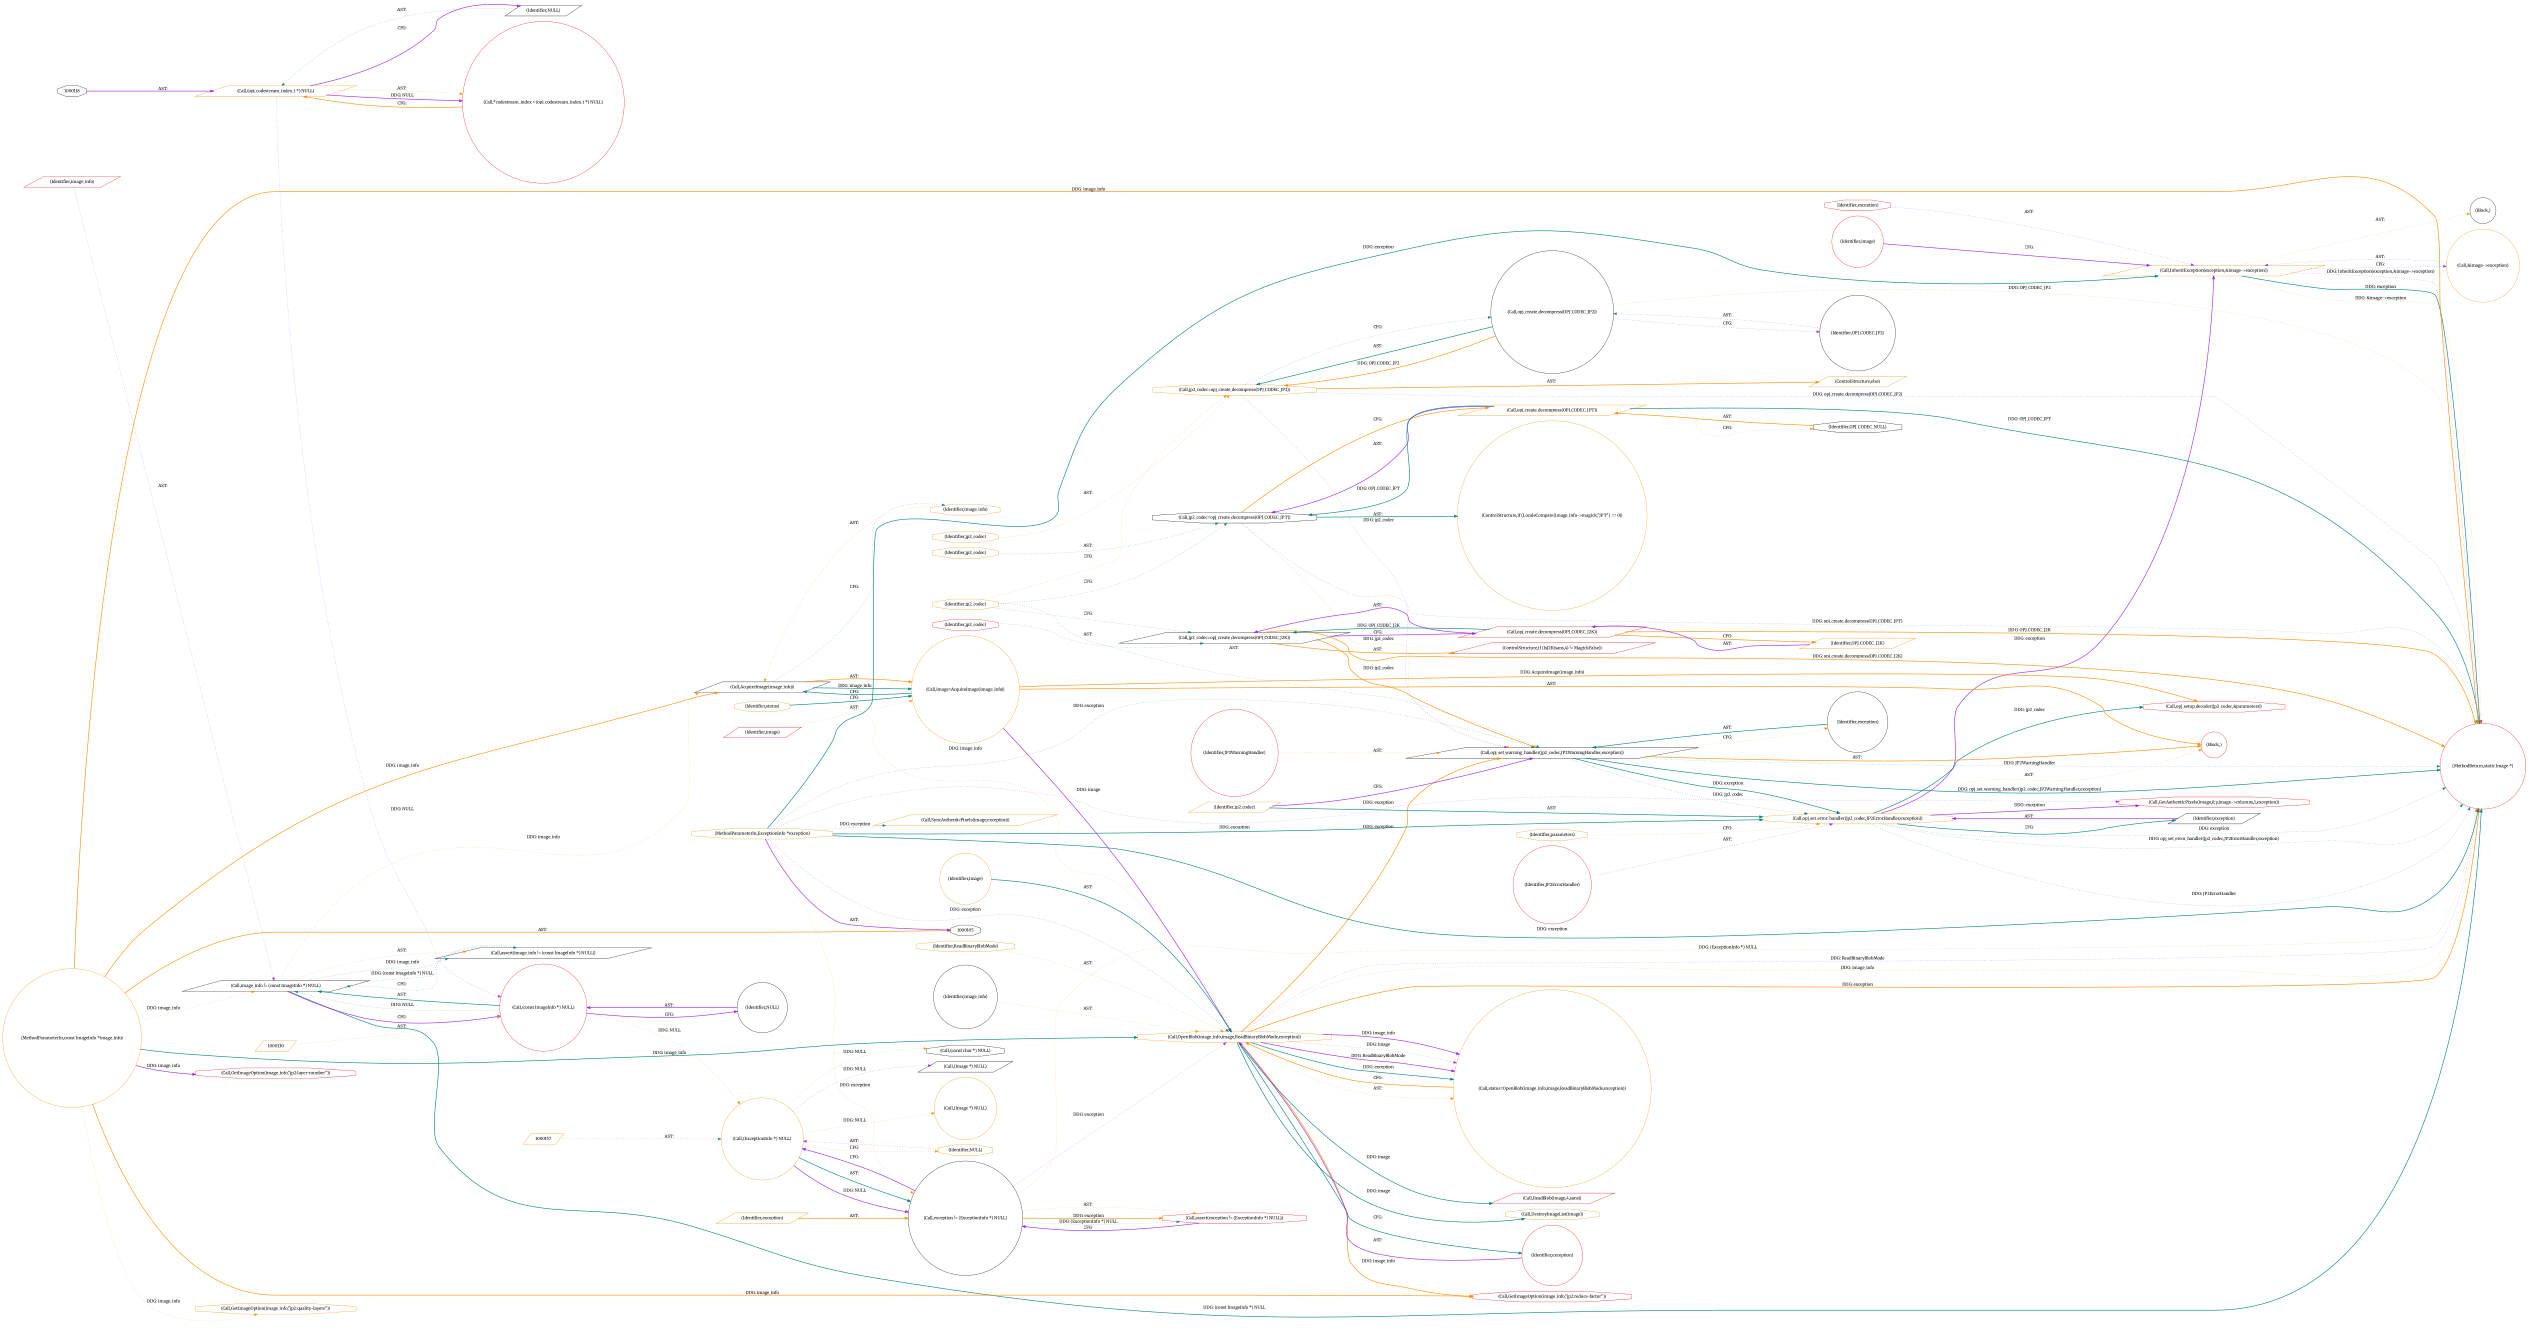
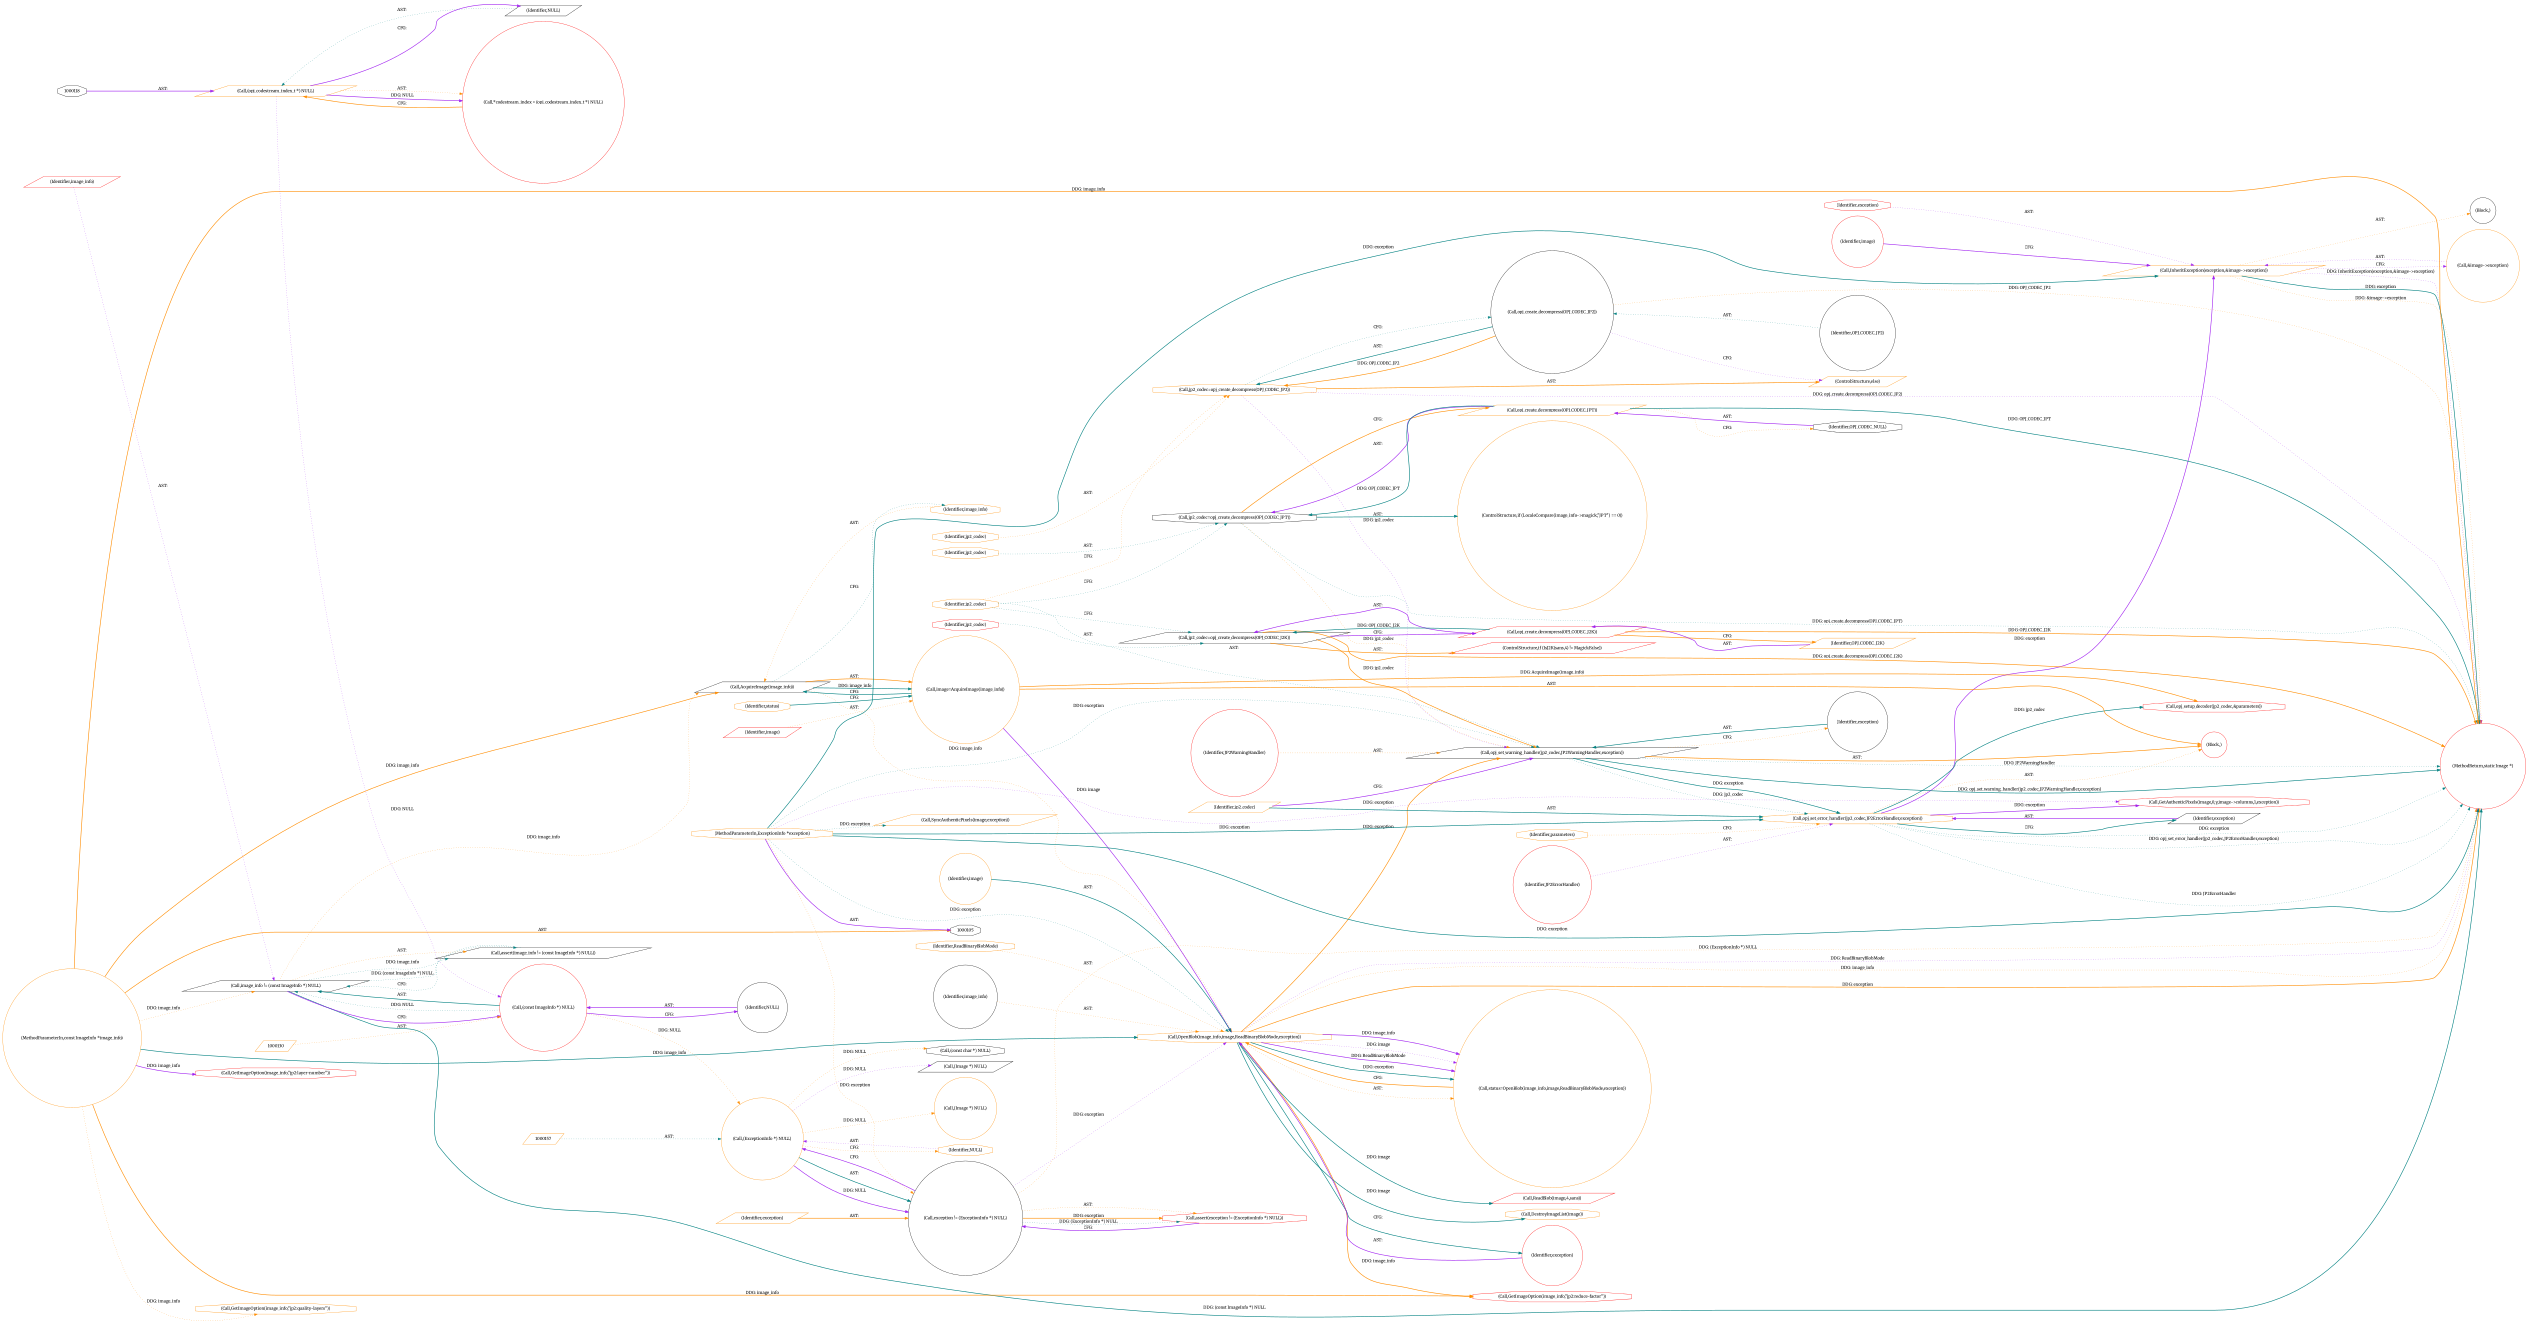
  digraph {
    fontname=Merriweather
    rankdir=LR
    node [color=darkorange fontname=Merriweather shape=octagon]
    edge [color=darkorange fontname=Merriweather style=bold]
    n1 [label="(Call,InheritException(exception,&image->exception))" shape=parallelogram]
    n2 [label="(Call,&image->exception)" shape=circle]
    n3 [color=black label="(Block,)" shape=circle]
    n4 [color=red label="(MethodReturn,static Image *)" shape=circle]
    n5 [label="(Call,opj_set_error_handler(jp2_codec,JP2ErrorHandler,exception))"]
    n6 [color=red label="(Block,)" shape=circle]
    n7 [color=red label="(Call,GetAuthenticPixels(image,0,y,image->columns,1,exception))"]
    n8 [color=red label="(Call,opj_setup_decoder(jp2_codec,&parameters))"]
    n9 [color=black label="(Identifier,exception)" shape=parallelogram]
    n10 [color=black label="(Call,opj_set_warning_handler(jp2_codec,JP2WarningHandler,exception))" shape=parallelogram]
    n11 [color=black label="(Identifier,exception)" shape=circle]
    n12 [label="(Call,jp2_codec=opj_create_decompress(OPJ_CODEC_JP2))"]
    n13 [color=black label="(Call,opj_create_decompress(OPJ_CODEC_JP2))" shape=circle]
    n14 [label="(ControlStructure,else)" shape=parallelogram]
    n15 [color=black label="(Identifier,OPJ_CODEC_JP2)" shape=circle]
    n16 [color=black label="(Call,jp2_codec=opj_create_decompress(OPJ_CODEC_J2K))" shape=parallelogram]
    n17 [color=red label="(Call,opj_create_decompress(OPJ_CODEC_J2K))" shape=parallelogram]
    n18 [color=red label="(ControlStructure,if (IsJ2K(sans,4) != MagickFalse))" shape=parallelogram]
    n19 [label="(Identifier,OPJ_CODEC_J2K)" shape=parallelogram]
    n20 [color=black label="(Call,jp2_codec=opj_create_decompress(OPJ_CODEC_JPT))"]
    n21 [label="(Call,opj_create_decompress(OPJ_CODEC_JPT))" shape=parallelogram]
    n22 [label="(ControlStructure,if (LocaleCompare(image_info->magick,\"JPT\") == 0))" shape=circle]
    n23 [color=black label="(Identifier,OPJ_CODEC_NULL)"]
    n24 [label="(Call,OpenBlob(image_info,image,ReadBinaryBlobMode,exception))"]
    n25 [color=red label="(Call,GetImageOption(image_info,\"jp2:reduce-factor\"))"]
    n26 [color=red label="(Call,ReadBlob(image,4,sans))" shape=parallelogram]
    n27 [label="(Call,DestroyImageList(image))"]
    n28 [color=red label="(Identifier,exception)" shape=circle]
    n29 [label="(Call,status=OpenBlob(image_info,image,ReadBinaryBlobMode,exception))" shape=circle]
    n30 [color=black label="(Call,AcquireImage(image_info))" shape=parallelogram]
    n31 [label="(Call,image=AcquireImage(image_info))" shape=circle]
    n32 [label="(Identifier,image_info)"]
    n33 [color=black label="(Call,image_info != (const ImageInfo *) NULL)" shape=parallelogram]
    n34 [color=red label="(Call,(const ImageInfo *) NULL)" shape=circle]
    n35 [color=black label="(Call,assert(image_info != (const ImageInfo *) NULL))" shape=parallelogram]
    n36 [label="(Call,(ExceptionInfo *) NULL)" shape=circle]
    n37 [color=black label="(Identifier,NULL)" shape=circle]
    n38 [label="(MethodParameterIn,const ImageInfo *image_info)" shape=circle]
    n39 [color=red label="(Call,GetImageOption(image_info,\"jp2:layer-number\"))"]
    n40 [label="(Call,GetImageOption(image_info,\"jp2:quality-layers\"))"]
    1000105 [color=black]
    n42 [color=black label="(Call,exception != (ExceptionInfo *) NULL)" shape=circle]
    n43 [color=black label="(Call,(const char *) NULL)"]
    n44 [color=black label="(Call,(Image *) NULL)" shape=parallelogram]
    n45 [label="(Identifier,NULL)"]
    n46 [label="(Call,(Image *) NULL)" shape=circle]
    n47 [label="(Call,(opj_codestream_index_t *) NULL)" shape=parallelogram]
    n48 [color=red label="(Call,*codestream_index = (opj_codestream_index_t *) NULL)" shape=circle]
    n49 [color=black label="(Identifier,NULL)" shape=parallelogram]
    n50 [color=red label="(Call,assert(exception != (ExceptionInfo *) NULL))"]
    n51 [label="(MethodParameterIn,ExceptionInfo *exception)"]
    n52 [label="(Call,SyncAuthenticPixels(image,exception))" shape=parallelogram]
    n53 [label="(Identifier,image)" shape=circle]
    n54 [color=red label="(Identifier,JP2WarningHandler)" shape=circle]
    n55 [color=red label="(Identifier,image_info)" shape=parallelogram]
    n56 [label="(Identifier,jp2_codec)"]
    n57 [color=red label="(Identifier,image)" shape=circle]
    n58 [label="(Identifier,exception)" shape=parallelogram]
    n59 [color=red label="(Identifier,image)" shape=parallelogram]
    n60 [label="(Identifier,ReadBinaryBlobMode)"]
    n61 [color=red label="(Identifier,exception)"]
    n62 [label="(Identifier,jp2_codec)"]
    n63 [label="(Identifier,jp2_codec)"]
    n64 [label="(Identifier,jp2_codec)" shape=parallelogram]
    n65 [label="(Identifier,parameters)"]
    n66 [label="(Identifier,status)"]
    n67 [color=red label="(Identifier,jp2_codec)"]
    n68 [color=red label="(Identifier,JP2ErrorHandler)" shape=circle]
    n69 [color=black label="(Identifier,image_info)" shape=circle]
    1000130 [shape=parallelogram]
    1000118 [color=black]
    1000157 [shape=parallelogram]
    n1 -> n2 [color=purple label="CFG: " style=dotted]
    n1 -> n3 [label="AST: " style=dotted]
    n1 -> n4 [color=purple label="DDG: InheritException(exception,&image->exception)" style=dotted]
    n1 -> n4 [color=teal label="DDG: exception"]
    n1 -> n4 [label="DDG: &image->exception" style=dotted]
    n2 -> n1 [color=purple label="AST: " style=dotted]
    n5 -> n1 [color=purple label="DDG: exception"]
    n5 -> n4 [color=teal label="DDG: JP2ErrorHandler" style=dotted]
    n5 -> n4 [color=teal label="DDG: exception" style=dotted]
    n5 -> n4 [color=teal label="DDG: opj_set_error_handler(jp2_codec,JP2ErrorHandler,exception)" style=dotted]
    n5 -> n6 [label="AST: " style=dotted]
    n5 -> n7 [color=purple label="DDG: exception"]
    n5 -> n8 [color=teal label="DDG: jp2_codec"]
    n5 -> n9 [color=teal label="CFG: "]
    n9 -> n5 [color=purple label="AST: "]
    n10 -> n4 [color=teal label="DDG: opj_set_warning_handler(jp2_codec,JP2WarningHandler,exception)"]
    n10 -> n4 [color=teal label="DDG: JP2WarningHandler" style=dotted]
    n10 -> n5 [color=teal label="DDG: jp2_codec" style=dotted]
    n10 -> n5 [color=teal label="DDG: exception"]
    n10 -> n6 [label="AST: "]
    n10 -> n11 [label="CFG: " style=dotted]
    n11 -> n10 [color=teal label="AST: "]
    n12 -> n4 [color=purple label="DDG: opj_create_decompress(OPJ_CODEC_JP2)" style=dotted]
    n12 -> n10 [color=purple label="DDG: jp2_codec" style=dotted]
    n12 -> n13 [color=teal label="CFG: " style=dotted]
    n12 -> n14 [label="AST: "]
    n13 -> n4 [label="DDG: OPJ_CODEC_JP2" style=dotted]
    n13 -> n12 [color=teal label="AST: "]
    n13 -> n12 [label="DDG: OPJ_CODEC_JP2"]
-   n13 -> n15 [color=purple label="CFG: " style=dotted]
+   n13 -> n14 [color=purple label="CFG: " style=dotted]
    n15 -> n13 [color=teal label="AST: " style=dotted]
    n16 -> n4 [label="DDG: opj_create_decompress(OPJ_CODEC_J2K)"]
    n16 -> n10 [label="DDG: jp2_codec"]
    n16 -> n17 [color=purple label="CFG: "]
    n16 -> n18 [label="AST: "]
    n17 -> n4 [label="DDG: OPJ_CODEC_J2K"]
    n17 -> n16 [color=purple label="AST: "]
    n17 -> n16 [color=teal label="DDG: OPJ_CODEC_J2K"]
    n17 -> n19 [label="CFG: "]
    n19 -> n17 [color=purple label="AST: "]
    n20 -> n4 [color=teal label="DDG: opj_create_decompress(OPJ_CODEC_JPT)" style=dotted]
    n20 -> n10 [label="DDG: jp2_codec" style=dotted]
    n20 -> n21 [label="CFG: "]
    n20 -> n22 [color=teal label="AST: "]
    n21 -> n4 [color=teal label="DDG: OPJ_CODEC_JPT"]
    n21 -> n20 [color=purple label="AST: "]
    n21 -> n20 [color=teal label="DDG: OPJ_CODEC_JPT"]
    n21 -> n23 [label="CFG: " style=dotted]
-   n23 -> n21 [label="AST: "]
+   n23 -> n21 [color=purple label="AST: "]
    n24 -> n4 [label="DDG: image_info" style=dotted]
    n24 -> n4 [label="DDG: exception"]
    n24 -> n4 [color=purple label="DDG: ReadBinaryBlobMode" style=dotted]
    n24 -> n10 [label="DDG: exception"]
    n24 -> n25 [label="DDG: image_info"]
    n24 -> n26 [color=teal label="DDG: image"]
    n24 -> n27 [color=teal label="DDG: image"]
    n24 -> n28 [color=teal label="CFG: "]
    n24 -> n29 [label="AST: " style=dotted]
    n24 -> n29 [color=purple label="DDG: image_info"]
    n24 -> n29 [color=purple label="DDG: image" style=dotted]
    n24 -> n29 [color=purple label="DDG: ReadBinaryBlobMode"]
    n24 -> n29 [color=teal label="DDG: exception"]
    n28 -> n24 [color=purple label="AST: "]
    n29 -> n24 [label="CFG: "]
    n30 -> n24 [label="DDG: image_info" style=dotted]
    n30 -> n31 [label="AST: "]
    n30 -> n31 [color=teal label="DDG: image_info"]
    n30 -> n32 [color=teal label="CFG: " style=dotted]
    n31 -> n6 [label="AST: "]
    n31 -> n8 [label="DDG: AcquireImage(image_info)"]
    n31 -> n24 [color=purple label="DDG: image"]
    n31 -> n30 [color=teal label="CFG: "]
    n32 -> n30 [label="AST: " style=dotted]
    n33 -> n4 [color=teal label="DDG: (const ImageInfo *) NULL"]
    n33 -> n30 [label="DDG: image_info" style=dotted]
    n33 -> n34 [color=purple label="CFG: "]
    n33 -> n35 [label="AST: " style=dotted]
    n33 -> n35 [color=teal label="DDG: image_info" style=dotted]
    n33 -> n35 [color=teal label="DDG: (const ImageInfo *) NULL" style=dotted]
    n34 -> n33 [color=teal label="AST: "]
    n34 -> n33 [color=teal label="DDG: NULL" style=dotted]
    n34 -> n36 [label="DDG: NULL" style=dotted]
    n34 -> n37 [color=purple label="CFG: "]
    n35 -> n33 [color=teal label="CFG: " style=dotted]
    n36 -> n42 [color=teal label="AST: "]
    n36 -> n42 [color=purple label="DDG: NULL"]
    n36 -> n43 [label="DDG: NULL" style=dotted]
    n36 -> n44 [color=purple label="DDG: NULL" style=dotted]
    n36 -> n45 [label="CFG: " style=dotted]
    n36 -> n46 [label="DDG: NULL" style=dotted]
    n37 -> n34 [color=purple label="AST: "]
    n38 -> n4 [label="DDG: image_info"]
    n38 -> n24 [color=teal label="DDG: image_info"]
    n38 -> n25 [label="DDG: image_info"]
    n38 -> n30 [label="DDG: image_info"]
    n38 -> n33 [label="DDG: image_info" style=dotted]
    n38 -> n39 [color=purple label="DDG: image_info"]
    n38 -> n40 [label="DDG: image_info" style=dotted]
    n38 -> 1000105 [label="AST: "]
    n42 -> n4 [label="DDG: (ExceptionInfo *) NULL" style=dotted]
    n42 -> n24 [color=purple label="DDG: exception" style=dotted]
    n42 -> n36 [color=purple label="CFG: "]
    n42 -> n50 [label="AST: " style=dotted]
    n42 -> n50 [label="DDG: exception"]
    n42 -> n50 [color=teal label="DDG: (ExceptionInfo *) NULL" style=dotted]
    n45 -> n36 [color=purple label="AST: " style=dotted]
    n47 -> n34 [color=purple label="DDG: NULL" style=dotted]
    n47 -> n48 [label="AST: " style=dotted]
    n47 -> n48 [color=purple label="DDG: NULL"]
    n47 -> n49 [color=purple label="CFG: "]
    n48 -> n47 [label="CFG: "]
    n49 -> n47 [color=teal label="AST: " style=dotted]
    n50 -> n42 [color=purple label="CFG: "]
    n51 -> n1 [color=teal label="DDG: exception"]
    n51 -> n4 [color=teal label="DDG: exception"]
    n51 -> n5 [color=teal label="DDG: exception"]
    n51 -> n7 [color=purple label="DDG: exception" style=dotted]
    n51 -> n10 [color=teal label="DDG: exception" style=dotted]
    n51 -> n24 [color=teal label="DDG: exception" style=dotted]
    n51 -> 1000105 [color=purple label="AST: "]
    n51 -> n42 [label="DDG: exception" style=dotted]
    n51 -> n52 [color=teal label="DDG: exception" style=dotted]
    n53 -> n24 [color=teal label="AST: "]
    n54 -> n10 [label="AST: " style=dotted]
    n55 -> n33 [color=purple label="AST: " style=dotted]
    n56 -> n20 [color=teal label="AST: " style=dotted]
    n57 -> n1 [color=purple label="CFG: "]
    n58 -> n42 [label="AST: "]
    n59 -> n31 [label="AST: " style=dotted]
    n60 -> n24 [label="AST: " style=dotted]
    n61 -> n1 [color=purple label="AST: " style=dotted]
    n62 -> n10 [color=teal label="AST: " style=dotted]
    n62 -> n12 [label="CFG: " style=dotted]
    n62 -> n16 [color=teal label="CFG: " style=dotted]
    n62 -> n20 [color=teal label="CFG: " style=dotted]
    n63 -> n12 [label="AST: " style=dotted]
    n64 -> n5 [color=teal label="AST: "]
    n64 -> n10 [color=purple label="CFG: "]
    n65 -> n5 [label="CFG: " style=dotted]
    n66 -> n31 [color=teal label="CFG: "]
    n67 -> n16 [color=teal label="AST: " style=dotted]
    n68 -> n5 [color=purple label="AST: " style=dotted]
    n69 -> n24 [label="AST: " style=dotted]
    1000130 -> n34 [label="AST: " style=dotted]
    1000118 -> n47 [color=purple label="AST: "]
    1000157 -> n36 [color=teal label="AST: " style=dotted]
  }
